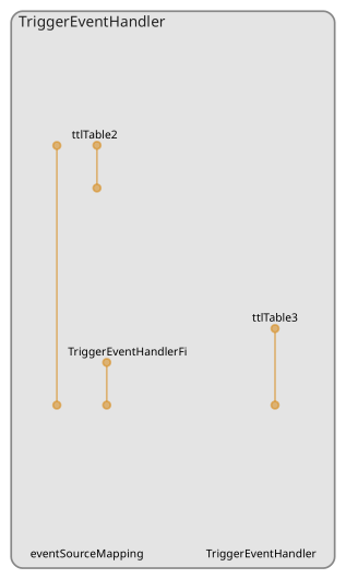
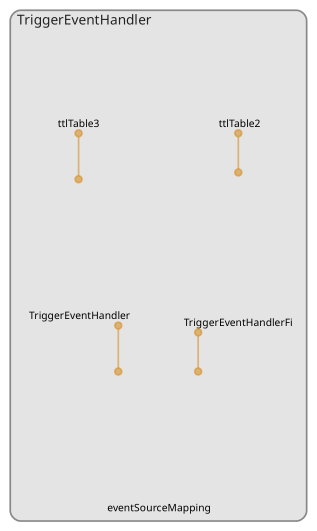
  digraph {
    compound=true
    fontcolor="#222222"
    fontname="Sans-Serif"
    fontsize=15
    nodesep=0.60
    rankdir=BT
    ranksep=0.75
    splines=ortho
    node [fixedsize=true fontname="Sans-Serif" fontsize=12 labelloc=b margin=8 penwidth=0 shape="node" style=rounded]
    edge [arrowhead=dot arrowtail=dot color="#D5871488" dir=both penwidth=2]
    n1 [height=1.466 label=ttlTable3 width=1.2]
    n2 [height=2.266 label=" TriggerEventHandler" width=2]
    n3 [height=1.466 label=" ttlTable2" width=1.2]
    n4 [height=2.4819999999999998 label="\nTriggerEventHandlerFi" width=2]
    n5 [height=2.266 label=" eventSourceMapping" width=2]
    subgraph sub_1 {
      subgraph cluster_2 {
        fillcolor="#e4e4e4"
        fontsize=16
        label=TriggerEventHandler
        labeljust=l
        labelloc=b
        pencolor="#888888"
        penwidth=2
        style="filled,rounded"
        n1
        n2
        n3
        n4
        n5
      }
    }
    n2 -> n1
    n4 -> n3
-   n5 -> n3
+   n5 -> n2
    n5 -> n4
  }
